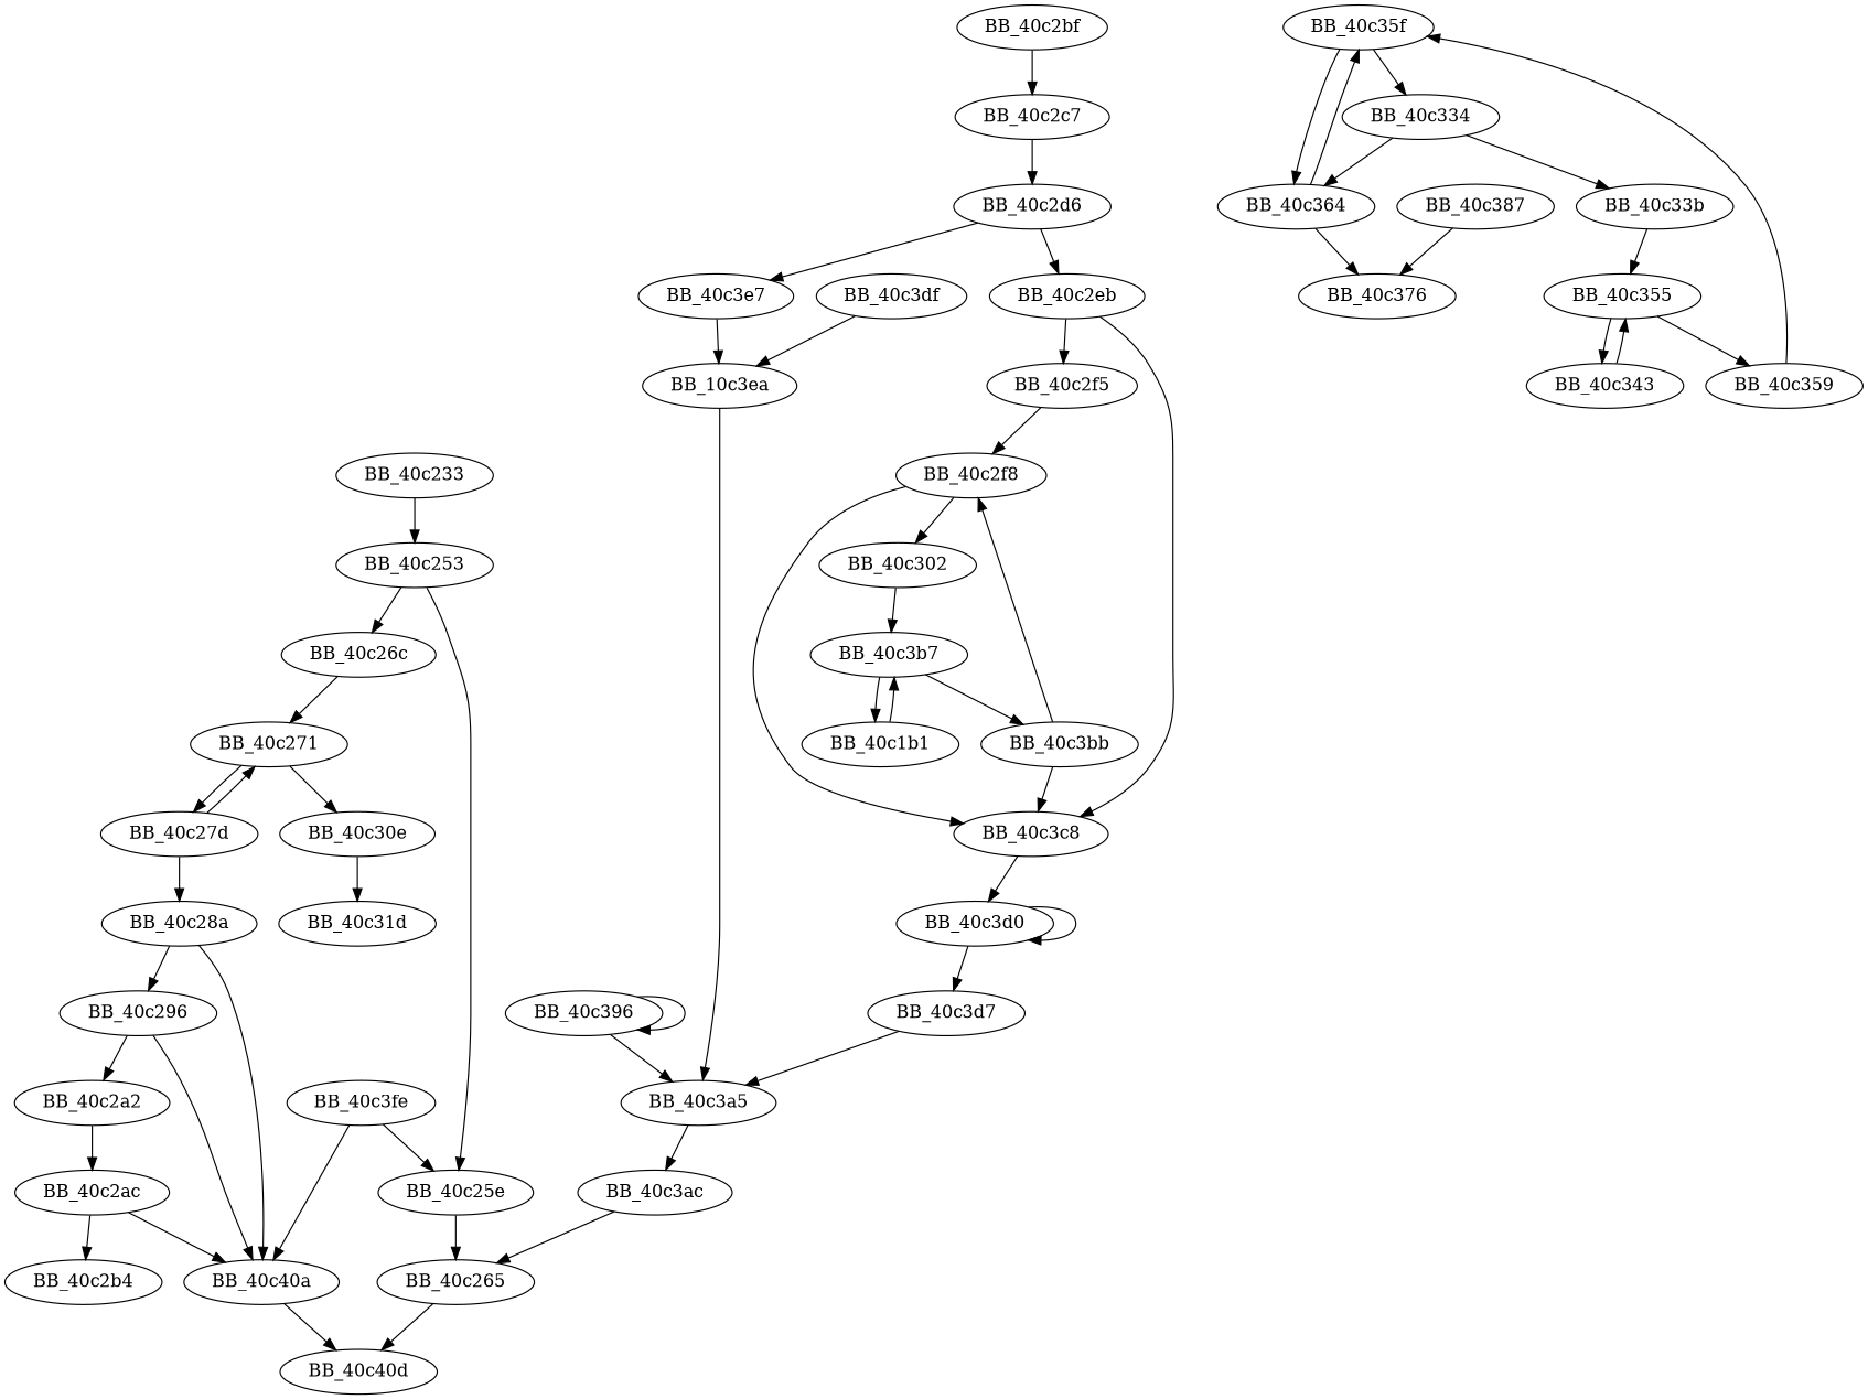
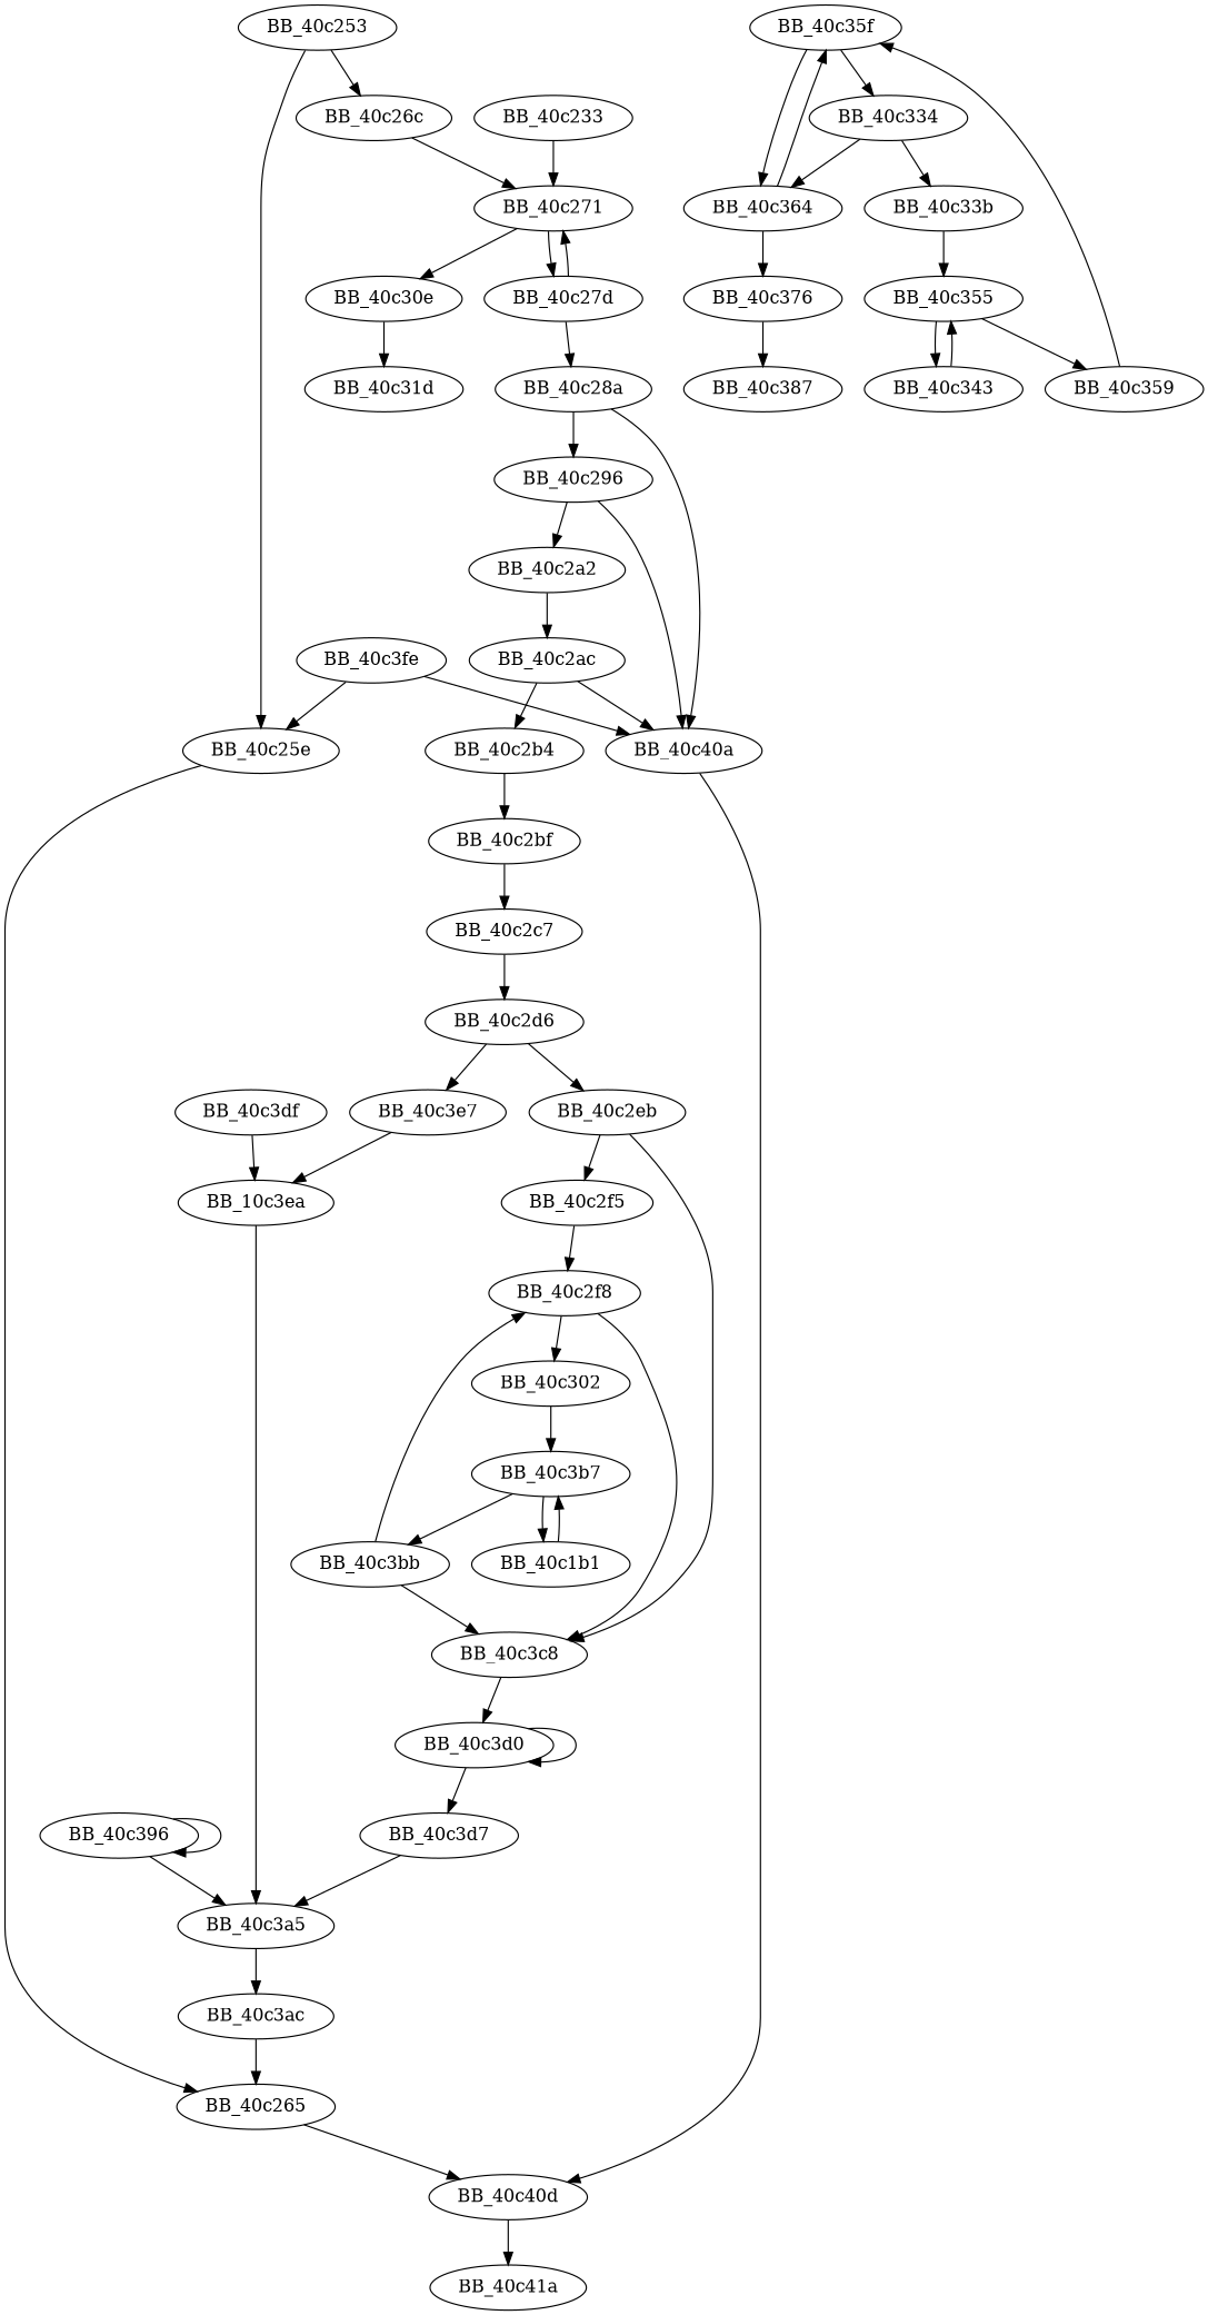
  digraph {
    BB_40c233
    BB_40c253
    BB_40c25e
    BB_40c26c
    BB_40c265
    BB_40c271
    BB_40c40d
    BB_40c27d
    BB_40c30e
+   BB_40c41a
    BB_40c28a
    BB_40c31d
    BB_40c296
    BB_40c40a
    BB_40c2a2
    BB_40c2ac
    BB_40c2b4
    BB_40c2bf
    BB_40c2c7
    BB_40c2d6
    BB_40c3fe
    BB_40c2eb
    BB_40c3e7
    BB_40c2f5
    BB_40c3c8
    n26 [label=BB_10c3ea]
    BB_40c2f8
    BB_40c3d0
    BB_40c3a5
    BB_40c302
    BB_40c3d7
    BB_40c3b7
    n33 [label=BB_40c1b1]
    BB_40c3bb
    BB_40c35f
    BB_40c334
    BB_40c364
    BB_40c33b
    BB_40c376
    BB_40c355
    BB_40c343
    BB_40c359
    BB_40c387
    BB_40c396
    BB_40c3ac
    BB_40c3df
-   BB_40c233 -> BB_40c253
+   BB_40c233 -> BB_40c271
    BB_40c253 -> BB_40c25e
    BB_40c253 -> BB_40c26c
    BB_40c25e -> BB_40c265
    BB_40c26c -> BB_40c271
    BB_40c265 -> BB_40c40d
    BB_40c271 -> BB_40c27d
    BB_40c271 -> BB_40c30e
+   BB_40c40d -> BB_40c41a
    BB_40c27d -> BB_40c271
    BB_40c27d -> BB_40c28a
    BB_40c30e -> BB_40c31d
    BB_40c28a -> BB_40c296
    BB_40c28a -> BB_40c40a
    BB_40c296 -> BB_40c40a
    BB_40c296 -> BB_40c2a2
    BB_40c40a -> BB_40c40d
    BB_40c2a2 -> BB_40c2ac
    BB_40c2ac -> BB_40c40a
    BB_40c2ac -> BB_40c2b4
+   BB_40c2b4 -> BB_40c2bf
    BB_40c2bf -> BB_40c2c7
    BB_40c2c7 -> BB_40c2d6
    BB_40c2d6 -> BB_40c2eb
    BB_40c2d6 -> BB_40c3e7
    BB_40c3fe -> BB_40c25e
    BB_40c3fe -> BB_40c40a
    BB_40c2eb -> BB_40c2f5
    BB_40c2eb -> BB_40c3c8
    BB_40c3e7 -> n26
    BB_40c2f5 -> BB_40c2f8
    BB_40c3c8 -> BB_40c3d0
    n26 -> BB_40c3a5
    BB_40c2f8 -> BB_40c3c8
    BB_40c2f8 -> BB_40c302
    BB_40c3d0 -> BB_40c3d0
    BB_40c3d0 -> BB_40c3d7
    BB_40c3a5 -> BB_40c3ac
    BB_40c302 -> BB_40c3b7
    BB_40c3d7 -> BB_40c3a5
    BB_40c3b7 -> n33
    BB_40c3b7 -> BB_40c3bb
    n33 -> BB_40c3b7
    BB_40c3bb -> BB_40c3c8
    BB_40c3bb -> BB_40c2f8
    BB_40c35f -> BB_40c334
    BB_40c35f -> BB_40c364
    BB_40c334 -> BB_40c364
    BB_40c334 -> BB_40c33b
    BB_40c364 -> BB_40c35f
    BB_40c364 -> BB_40c376
    BB_40c33b -> BB_40c355
-   BB_40c387 -> BB_40c376
+   BB_40c376 -> BB_40c387
    BB_40c355 -> BB_40c343
    BB_40c355 -> BB_40c359
    BB_40c343 -> BB_40c355
    BB_40c359 -> BB_40c35f
    BB_40c396 -> BB_40c3a5
    BB_40c396 -> BB_40c396
    BB_40c3ac -> BB_40c265
    BB_40c3df -> n26
  }
